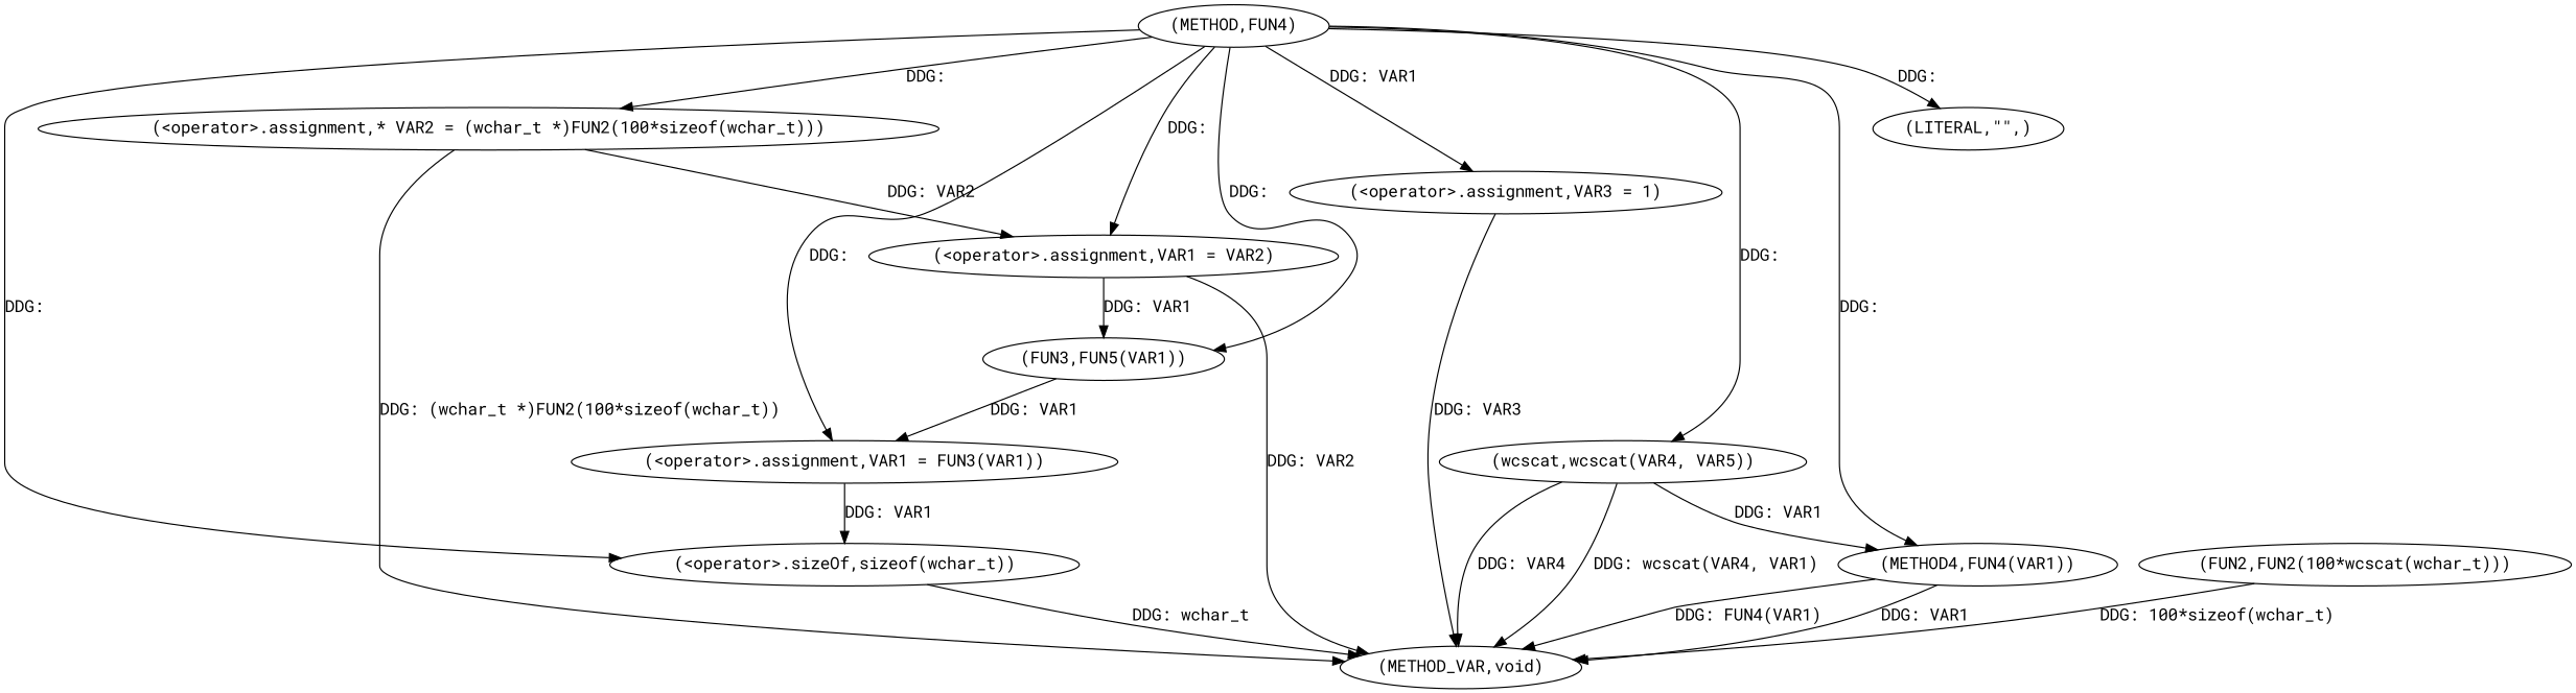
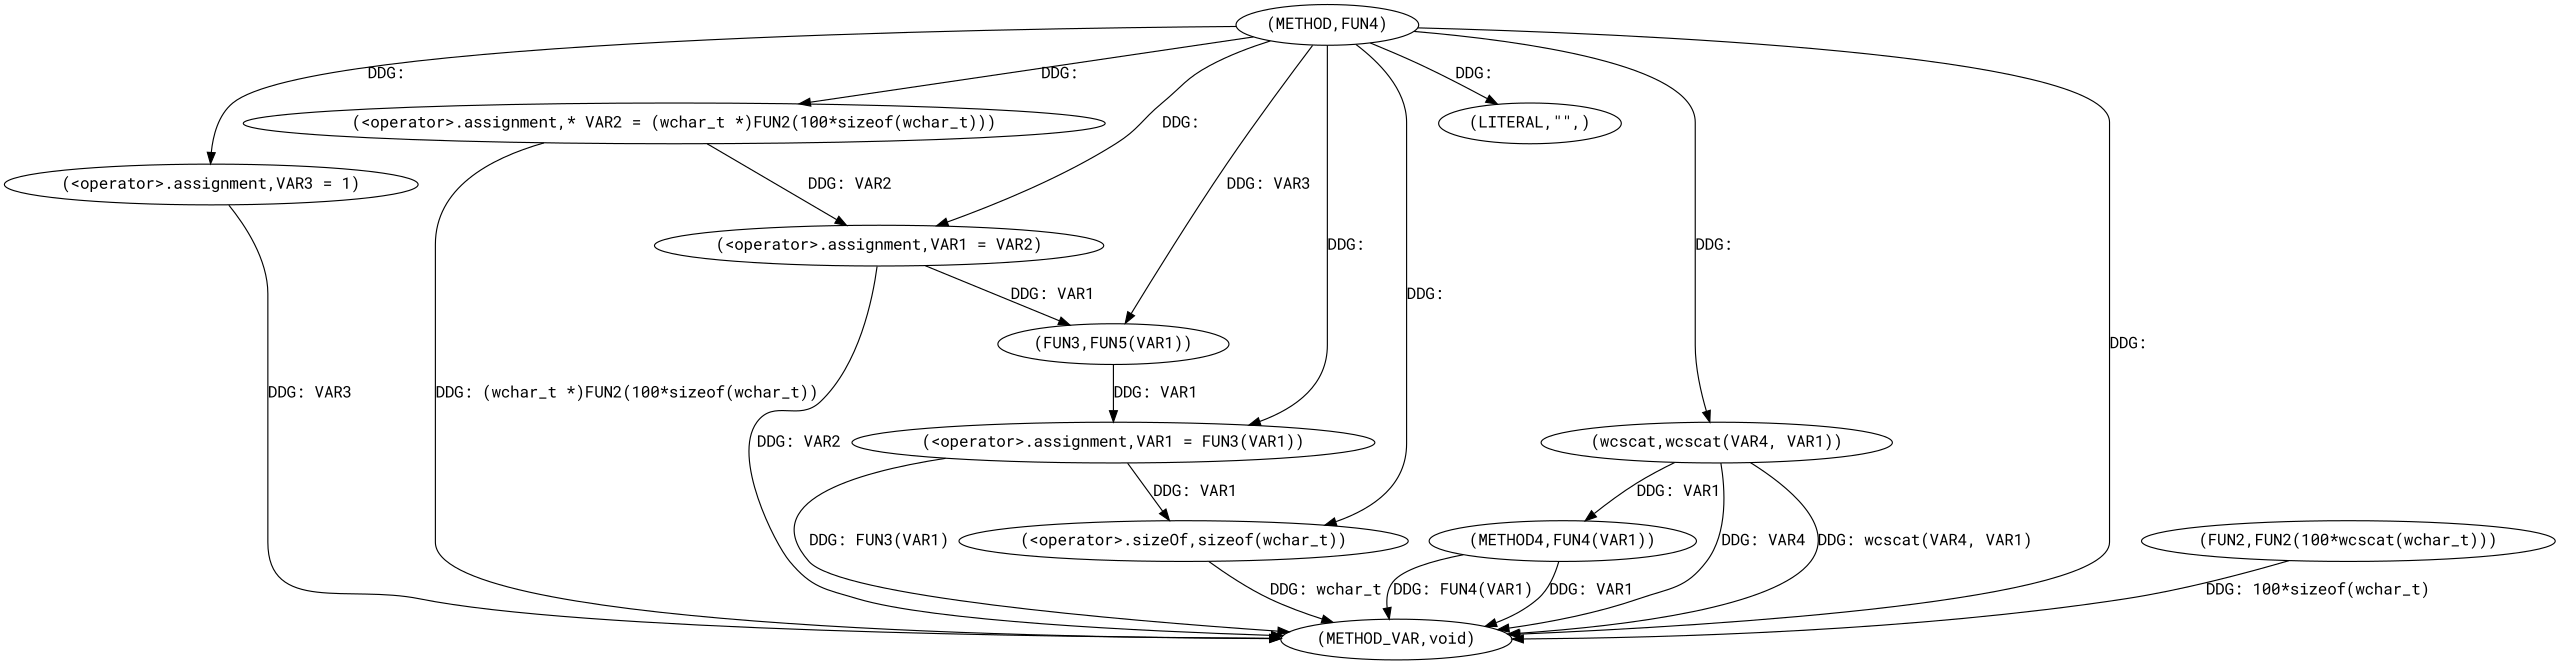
  digraph {
    fontname="Roboto Mono"
    node [fontname="Roboto Mono"]
    edge [fontname="Roboto Mono"]
    n1 [label="(METHOD,FUN4)"]
    n2 [label="(<operator>.assignment,* VAR2 = (wchar_t *)FUN2(100*sizeof(wchar_t)))"]
    n3 [label="(<operator>.sizeOf,sizeof(wchar_t))"]
    n4 [label="(<operator>.assignment,VAR1 = VAR2)"]
    n5 [label="(<operator>.assignment,VAR3 = 1)"]
    n6 [label="(<operator>.assignment,VAR1 = FUN3(VAR1))"]
    n7 [label="(FUN3,FUN5(VAR1))"]
    n8 [label="(LITERAL,\"\",)"]
-   n9 [label="(wcscat,wcscat(VAR4, VAR5))"]
+   n9 [label="(wcscat,wcscat(VAR4, VAR1))"]
    n10 [label="(METHOD4,FUN4(VAR1))"]
    n11 [label="(METHOD_VAR,void)"]
    n12 [label="(FUN2,FUN2(100*wcscat(wchar_t)))"]
    n1 -> n2 [label="DDG: "]
    n1 -> n3 [label="DDG: "]
    n1 -> n4 [label="DDG: "]
-   n1 -> n5 [label="DDG: VAR1"]
+   n1 -> n5 [label="DDG: "]
    n1 -> n6 [label="DDG: "]
-   n1 -> n7 [label="DDG: "]
+   n1 -> n7 [label="DDG: VAR3"]
    n1 -> n8 [label="DDG: "]
    n1 -> n9 [label="DDG: "]
-   n1 -> n10 [label="DDG: "]
+   n1 -> n11 [label="DDG: "]
    n2 -> n4 [label="DDG: VAR2"]
    n2 -> n11 [label="DDG: (wchar_t *)FUN2(100*sizeof(wchar_t))"]
    n3 -> n11 [label="DDG: wchar_t"]
    n4 -> n7 [label="DDG: VAR1"]
    n4 -> n11 [label="DDG: VAR2"]
    n5 -> n11 [label="DDG: VAR3"]
    n6 -> n3 [label="DDG: VAR1"]
+   n6 -> n11 [label="DDG: FUN3(VAR1)"]
    n7 -> n6 [label="DDG: VAR1"]
    n9 -> n10 [label="DDG: VAR1"]
    n9 -> n11 [label="DDG: VAR4"]
    n9 -> n11 [label="DDG: wcscat(VAR4, VAR1)"]
    n10 -> n11 [label="DDG: VAR1"]
    n10 -> n11 [label="DDG: FUN4(VAR1)"]
    n12 -> n11 [label="DDG: 100*sizeof(wchar_t)"]
  }
